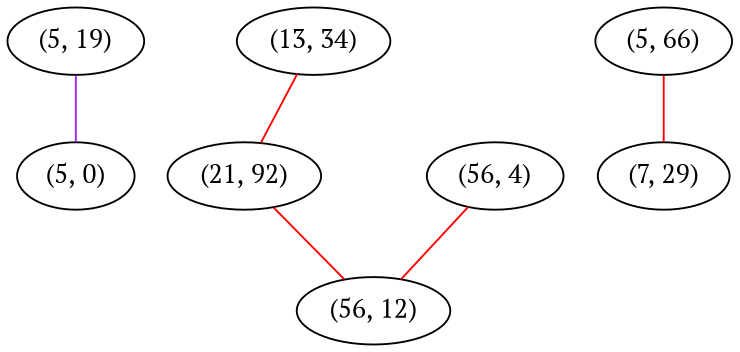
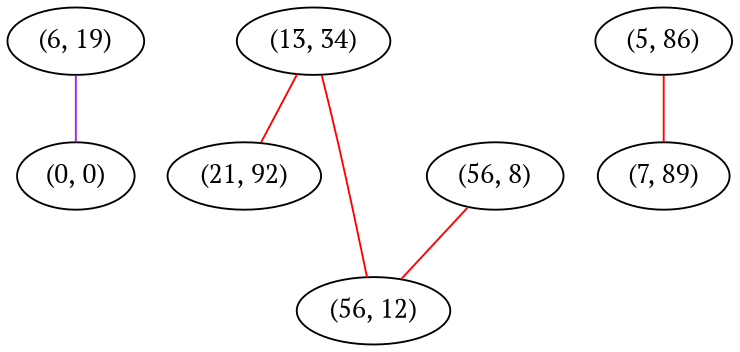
  graph {
    fontname="PT Serif"
    node [fontname="PT Serif"]
    edge [color=red fontname="PT Serif" weight=1]
-   "(6, 19)" [label="(5, 19)"]
-   "(0, 0)" [label="(5, 0)"]
+   "(6, 19)"
+   "(0, 0)"
    n3 [label="(21, 92)"]
    "(13, 34)"
    "(56, 12)"
-   "(56, 4)"
-   "(5, 86)" [label="(5, 66)"]
-   "(7, 29)"
+   "(56, 4)" [label="(56, 8)"]
+   "(5, 86)"
+   "(7, 29)" [label="(7, 89)"]
    "(6, 19)" -- "(0, 0)" [color=purple weight=4]
-   n3 -- "(56, 12)"
+   "(13, 34)" -- "(56, 12)"
    "(13, 34)" -- n3
    "(56, 4)" -- "(56, 12)"
    "(5, 86)" -- "(7, 29)"
  }
